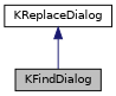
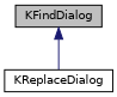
  digraph {
    node [color=black fontname=Helvetica fontsize=10 shape=record style=filled]
    n1 [fillcolor=grey75 fontcolor=black height=0.2 label=KFindDialog width=0.4]
    n2 [fillcolor=white height=0.2 label=KReplaceDialog width=0.4]
-   n2 -> n1 [color=midnightblue dir=back fontname=Helvetica fontsize=10 labelfontname=Helvetica labelfontsize=10 style=solid]
+   n1 -> n2 [color=midnightblue dir=back fontname=Helvetica fontsize=10 labelfontname=Helvetica labelfontsize=10 style=solid]
  }
